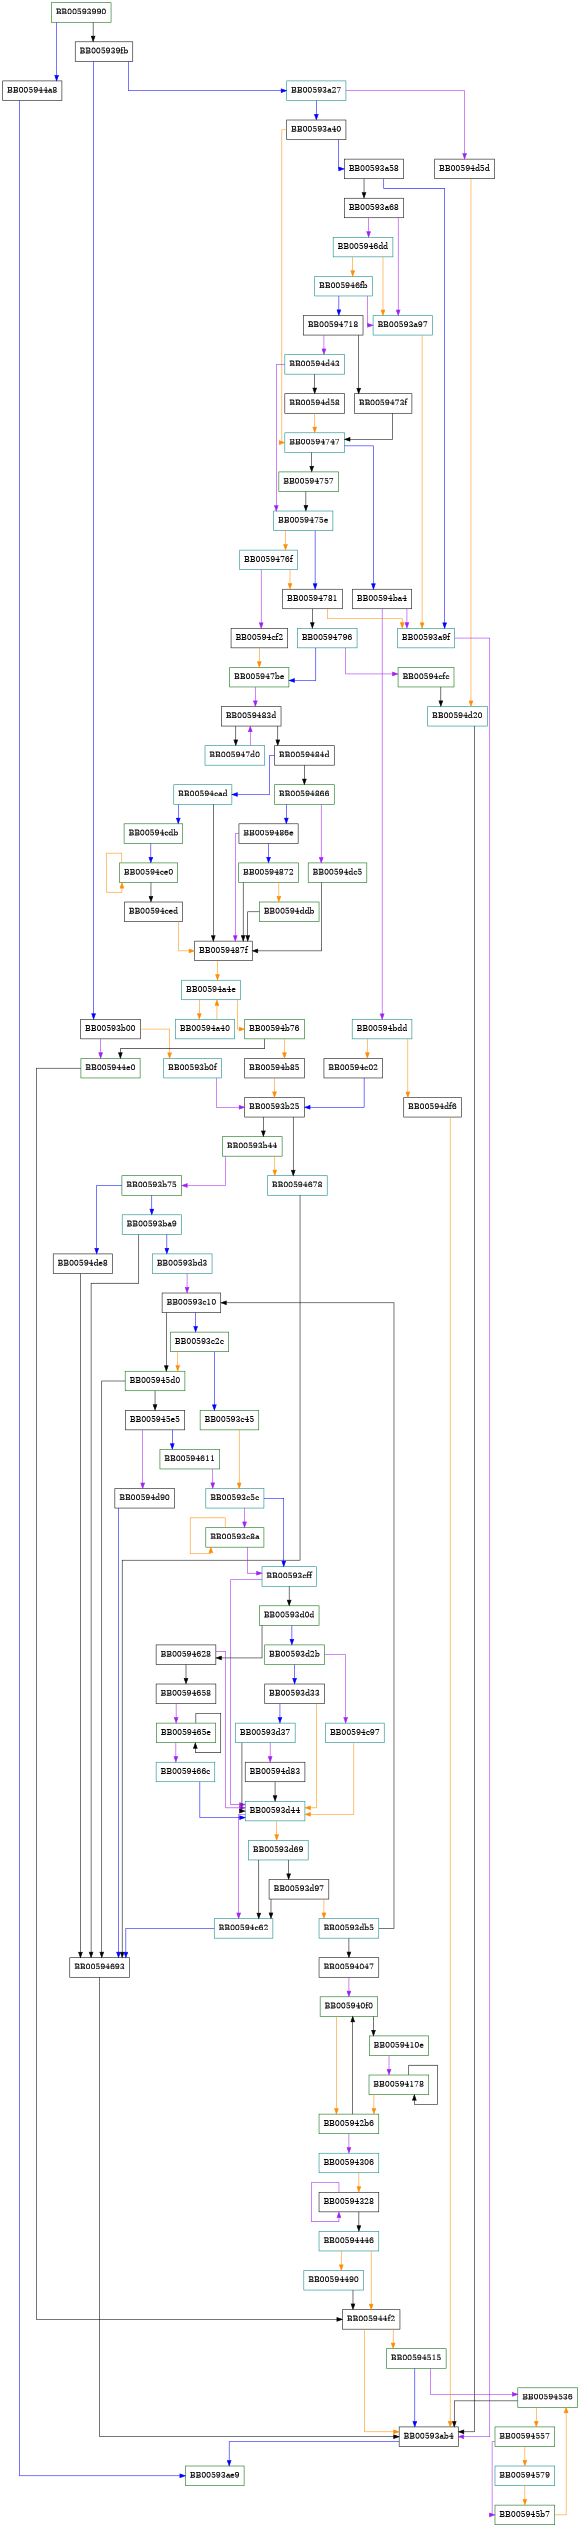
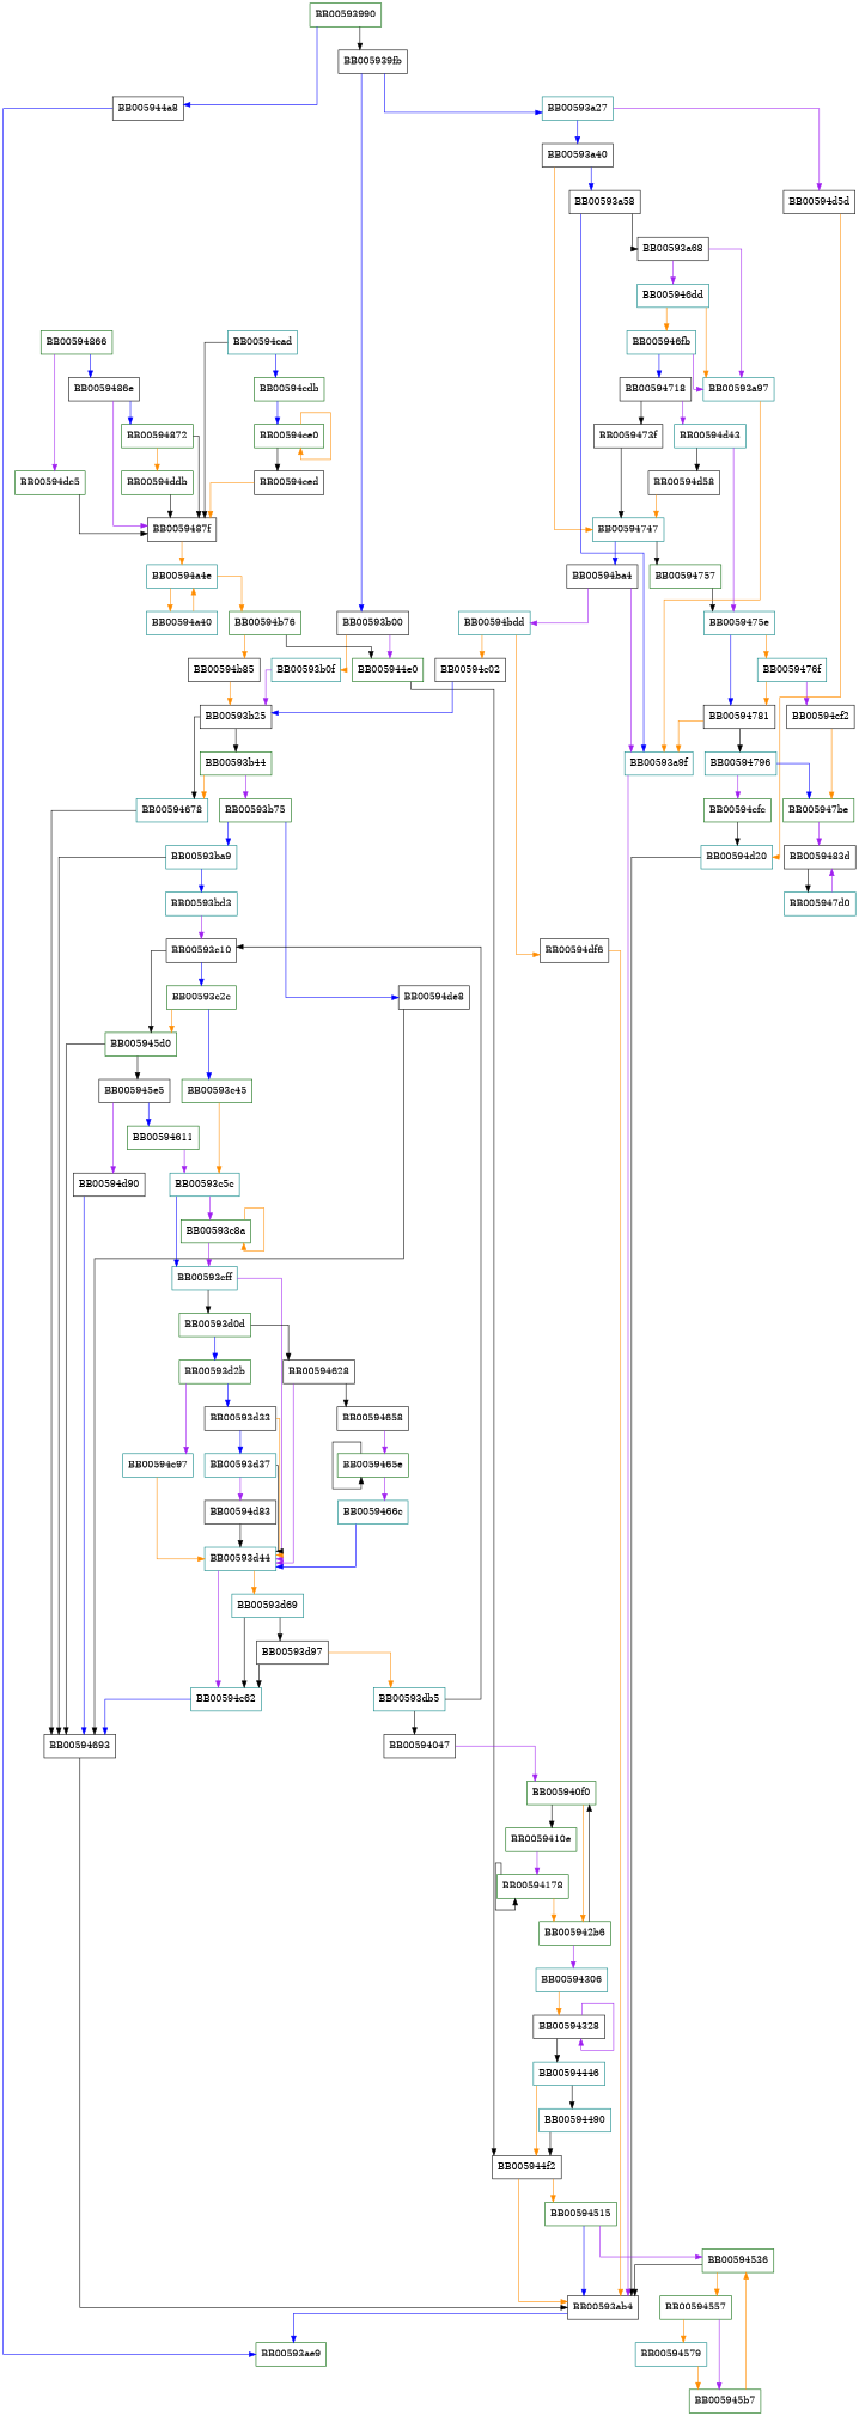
  digraph {
    splines=ortho
    node [color=black shape=box]
    edge [color=black]
    BB00593990 [color=darkgreen]
    BB005944a8
    BB005939fb
    BB00593ae9 [color=darkgreen]
    BB00593b00
    BB00593a27 [color=teal]
    BB005944e0 [color=darkgreen]
    BB00593b0f [color=teal]
    BB00594d5d
    BB00593a40
    BB005944f2
    BB00593b25
    BB00594d20 [color=teal]
    BB00594747 [color=teal]
    BB00593a58
    BB00593ab4
    BB00594ba4
    BB00594757 [color=darkgreen]
    BB00593a9f [color=teal]
    BB00593a68
    BB00594bdd [color=teal]
    BB0059475e [color=teal]
    BB005946dd [color=teal]
    BB00593a97 [color=teal]
    BB005946fb [color=teal]
    BB00594718
    BB00594515 [color=darkgreen]
    BB00594678 [color=teal]
    BB00593b44 [color=darkgreen]
    BB00594693
    BB00593b75 [color=darkgreen]
    BB00594de8
    BB00593ba9 [color=teal]
    BB00593bd3 [color=teal]
    BB00593c10
    BB005945d0 [color=darkgreen]
    BB00593c2c [color=darkgreen]
    BB005945e5
    BB00593c45 [color=darkgreen]
    BB00594d90
    BB00594611 [color=darkgreen]
    BB00593c5c [color=teal]
    BB00593cff [color=teal]
    BB00593c8a [color=darkgreen]
    BB00593d44 [color=teal]
    BB00593d0d [color=darkgreen]
    BB00594c62 [color=teal]
    BB00593d69 [color=teal]
    BB00594628
    BB00593d2b [color=darkgreen]
    BB00593d97
    BB00594658
    BB00594c97 [color=teal]
    BB00593d33
    BB0059465e [color=darkgreen]
    BB00593d37 [color=teal]
    BB00594d83
    BB00593db5 [color=teal]
    BB00594047
    BB005940f0 [color=darkgreen]
    BB005942b6 [color=darkgreen]
    BB0059410e [color=darkgreen]
    BB00594306 [color=teal]
    BB00594178 [color=darkgreen]
    BB00594328
    BB00594446 [color=teal]
    BB00594490 [color=teal]
    BB00594536 [color=darkgreen]
    BB00594557 [color=darkgreen]
    BB005945b7 [color=darkgreen]
    BB00594579 [color=teal]
    BB0059466c [color=teal]
    BB00594d43 [color=teal]
    BB0059473f
    BB00594d58
    BB00594781
    BB0059476f [color=teal]
    BB00594df6
    BB00594c02
    BB00594796 [color=teal]
    BB00594cf2
    BB005947be [color=darkgreen]
    BB00594cfc [color=darkgreen]
    BB0059483d
    BB005947d0 [color=teal]
-   BB0059484d
    BB00594cad [color=teal]
    BB00594866 [color=darkgreen]
    BB0059487f
    BB00594cdb [color=darkgreen]
    BB00594dc5 [color=darkgreen]
    BB0059486e
    BB00594a4e [color=teal]
    BB00594ce0 [color=darkgreen]
    BB00594872 [color=darkgreen]
    BB00594ddb [color=darkgreen]
    BB00594a40 [color=teal]
    BB00594b76 [color=darkgreen]
    BB00594b85
    BB00594ced
    BB00593990 -> BB005944a8 [color=blue]
    BB00593990 -> BB005939fb
    BB005944a8 -> BB00593ae9 [color=blue]
    BB005939fb -> BB00593b00 [color=blue]
    BB005939fb -> BB00593a27 [color=blue]
    BB00593b00 -> BB005944e0 [color=purple]
    BB00593b00 -> BB00593b0f [color=darkorange]
    BB00593a27 -> BB00594d5d [color=purple]
    BB00593a27 -> BB00593a40 [color=blue]
    BB005944e0 -> BB005944f2
    BB00593b0f -> BB00593b25 [color=purple]
    BB00594d5d -> BB00594d20 [color=darkorange]
    BB00593a40 -> BB00594747 [color=darkorange]
    BB00593a40 -> BB00593a58 [color=blue]
    BB005944f2 -> BB00593ab4 [color=darkorange]
    BB005944f2 -> BB00594515 [color=darkorange]
    BB00593b25 -> BB00594678
    BB00593b25 -> BB00593b44
    BB00594d20 -> BB00593ab4
    BB00594747 -> BB00594ba4 [color=blue]
    BB00594747 -> BB00594757
    BB00593a58 -> BB00593a9f [color=blue]
    BB00593a58 -> BB00593a68
    BB00593ab4 -> BB00593ae9 [color=blue]
    BB00594ba4 -> BB00593a9f [color=purple]
    BB00594ba4 -> BB00594bdd [color=purple]
    BB00594757 -> BB0059475e
    BB00593a9f -> BB00593ab4 [color=purple]
    BB00593a68 -> BB005946dd [color=purple]
    BB00593a68 -> BB00593a97 [color=purple]
    BB00594bdd -> BB00594df6 [color=darkorange]
    BB00594bdd -> BB00594c02 [color=darkorange]
    BB0059475e -> BB00594781 [color=blue]
    BB0059475e -> BB0059476f [color=darkorange]
    BB005946dd -> BB00593a97 [color=darkorange]
    BB005946dd -> BB005946fb [color=darkorange]
    BB00593a97 -> BB00593a9f [color=darkorange]
    BB005946fb -> BB00593a97 [color=purple]
    BB005946fb -> BB00594718 [color=blue]
    BB00594718 -> BB00594d43 [color=purple]
    BB00594718 -> BB0059473f
    BB00594515 -> BB00593ab4 [color=blue]
    BB00594515 -> BB00594536 [color=purple]
    BB00594678 -> BB00594693
    BB00593b44 -> BB00594678 [color=darkorange]
    BB00593b44 -> BB00593b75 [color=purple]
    BB00594693 -> BB00593ab4
    BB00593b75 -> BB00594de8 [color=blue]
    BB00593b75 -> BB00593ba9 [color=blue]
    BB00594de8 -> BB00594693
    BB00593ba9 -> BB00594693
    BB00593ba9 -> BB00593bd3 [color=blue]
    BB00593bd3 -> BB00593c10 [color=purple]
    BB00593c10 -> BB005945d0
    BB00593c10 -> BB00593c2c [color=blue]
    BB005945d0 -> BB00594693
    BB005945d0 -> BB005945e5
    BB00593c2c -> BB005945d0 [color=darkorange]
    BB00593c2c -> BB00593c45 [color=blue]
    BB005945e5 -> BB00594d90 [color=purple]
    BB005945e5 -> BB00594611 [color=blue]
    BB00593c45 -> BB00593c5c [color=darkorange]
    BB00594d90 -> BB00594693 [color=blue]
    BB00594611 -> BB00593c5c [color=purple]
    BB00593c5c -> BB00593cff [color=blue]
    BB00593c5c -> BB00593c8a [color=purple]
    BB00593cff -> BB00593d44 [color=purple]
    BB00593cff -> BB00593d0d
    BB00593c8a -> BB00593cff [color=purple]
    BB00593c8a -> BB00593c8a [color=darkorange]
    BB00593d44 -> BB00594c62 [color=purple]
    BB00593d44 -> BB00593d69 [color=darkorange]
    BB00593d0d -> BB00594628
    BB00593d0d -> BB00593d2b [color=blue]
    BB00594c62 -> BB00594693 [color=blue]
    BB00593d69 -> BB00594c62
    BB00593d69 -> BB00593d97
    BB00594628 -> BB00593d44 [color=purple]
    BB00594628 -> BB00594658
    BB00593d2b -> BB00594c97 [color=purple]
    BB00593d2b -> BB00593d33 [color=blue]
    BB00593d97 -> BB00594c62
    BB00593d97 -> BB00593db5 [color=darkorange]
    BB00594658 -> BB0059465e [color=purple]
    BB00594c97 -> BB00593d44 [color=darkorange]
    BB00593d33 -> BB00593d44 [color=darkorange]
    BB00593d33 -> BB00593d37 [color=blue]
    BB0059465e -> BB0059465e
    BB0059465e -> BB0059466c [color=purple]
    BB00593d37 -> BB00593d44
    BB00593d37 -> BB00594d83 [color=purple]
    BB00594d83 -> BB00593d44
    BB00593db5 -> BB00593c10
    BB00593db5 -> BB00594047
    BB00594047 -> BB005940f0 [color=purple]
    BB005940f0 -> BB005942b6 [color=darkorange]
    BB005940f0 -> BB0059410e
    BB005942b6 -> BB005940f0
    BB005942b6 -> BB00594306 [color=purple]
    BB0059410e -> BB00594178 [color=purple]
    BB00594306 -> BB00594328 [color=darkorange]
    BB00594178 -> BB005942b6 [color=darkorange]
    BB00594178 -> BB00594178
    BB00594328 -> BB00594328 [color=purple]
    BB00594328 -> BB00594446
    BB00594446 -> BB005944f2 [color=darkorange]
-   BB00594446 -> BB00594490 [color=darkorange]
+   BB00594446 -> BB00594490
    BB00594490 -> BB005944f2
    BB00594536 -> BB00593ab4
    BB00594536 -> BB00594557 [color=darkorange]
    BB00594557 -> BB005945b7 [color=purple]
    BB00594557 -> BB00594579 [color=darkorange]
    BB005945b7 -> BB00594536 [color=darkorange]
    BB00594579 -> BB005945b7 [color=darkorange]
    BB0059466c -> BB00593d44 [color=blue]
    BB00594d43 -> BB0059475e [color=purple]
    BB00594d43 -> BB00594d58
    BB0059473f -> BB00594747
    BB00594d58 -> BB00594747 [color=darkorange]
    BB00594781 -> BB00593a9f [color=darkorange]
    BB00594781 -> BB00594796
    BB0059476f -> BB00594781 [color=darkorange]
    BB0059476f -> BB00594cf2 [color=purple]
    BB00594df6 -> BB00593ab4 [color=darkorange]
    BB00594c02 -> BB00593b25 [color=blue]
    BB00594796 -> BB005947be [color=blue]
    BB00594796 -> BB00594cfc [color=purple]
    BB00594cf2 -> BB005947be [color=darkorange]
    BB005947be -> BB0059483d [color=purple]
    BB00594cfc -> BB00594d20
    BB0059483d -> BB005947d0
-   BB0059483d -> BB0059484d
    BB005947d0 -> BB0059483d [color=purple]
-   BB0059484d -> BB00594cad [color=blue]
-   BB0059484d -> BB00594866
    BB00594cad -> BB0059487f
    BB00594cad -> BB00594cdb [color=blue]
    BB00594866 -> BB00594dc5 [color=purple]
    BB00594866 -> BB0059486e [color=blue]
    BB0059487f -> BB00594a4e [color=darkorange]
    BB00594cdb -> BB00594ce0 [color=blue]
    BB00594dc5 -> BB0059487f
    BB0059486e -> BB0059487f [color=purple]
    BB0059486e -> BB00594872 [color=blue]
    BB00594a4e -> BB00594a40 [color=darkorange]
    BB00594a4e -> BB00594b76 [color=darkorange]
    BB00594ce0 -> BB00594ce0 [color=darkorange]
    BB00594ce0 -> BB00594ced
    BB00594872 -> BB0059487f
    BB00594872 -> BB00594ddb [color=darkorange]
    BB00594ddb -> BB0059487f
    BB00594a40 -> BB00594a4e [color=darkorange]
    BB00594b76 -> BB005944e0
    BB00594b76 -> BB00594b85 [color=darkorange]
    BB00594b85 -> BB00593b25 [color=darkorange]
    BB00594ced -> BB0059487f [color=darkorange]
  }
